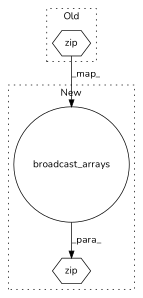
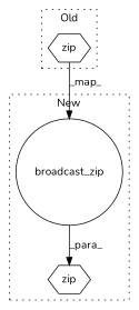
  digraph {
    fontname=Nunito
    node [a=32 l="4,1" shape=hexagon fontname=Nunito]
    edge [fontname=Nunito]
-   n1 [l="17,1" label=broadcast_arrays s="12031,12055" shape=circle]
+   n1 [l="17,1" label=broadcast_zip s="12031,12055" shape=circle]
    n2 [label=zip s="12021,12056"]
    n3 [label=zip s="12021,12032"]
    subgraph cluster_1 {
      label=New
      style=dotted
      n1
      n2
    }
    subgraph cluster_2 {
      label=Old
      style=dotted
      n3
    }
    n1 -> n2 [label=_para_]
    n3 -> n1 [label=_map_]
  }
